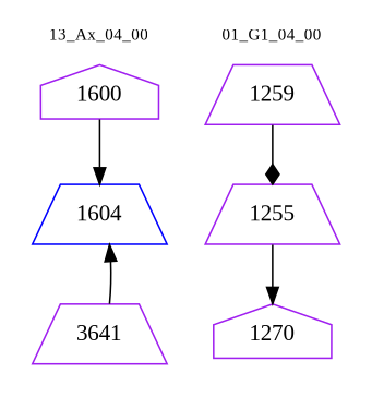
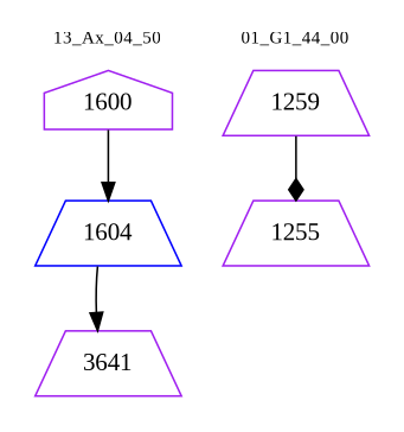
  digraph {
    fontname="Liberation Serif"
    node [color=purple fontname="Liberation Serif" shape=trapezium]
    edge [arrowhead=normal color=black fontname="Liberation Serif"]
    n1 [label=1600 shape=house]
    n2 [color=blue label=1604]
    n3 [label=3641]
    n4 [label=1259]
    n5 [label=1255]
-   n6 [label=1270 shape=house]
    subgraph cluster_1 {
      color=white
      fontsize=10
-     label="13_Ax_04_00"
+     label="13_Ax_04_50"
      n1
      n2
      n3
    }
    subgraph cluster_2 {
      color=white
      fontsize=10
-     label="01_G1_04_00"
+     label="01_G1_44_00"
      n4
      n5
-     n6
    }
    n1 -> n2
-   n3 -> n2
+   n2 -> n3
    n4 -> n5 [arrowhead=diamond]
-   n5 -> n6
  }
